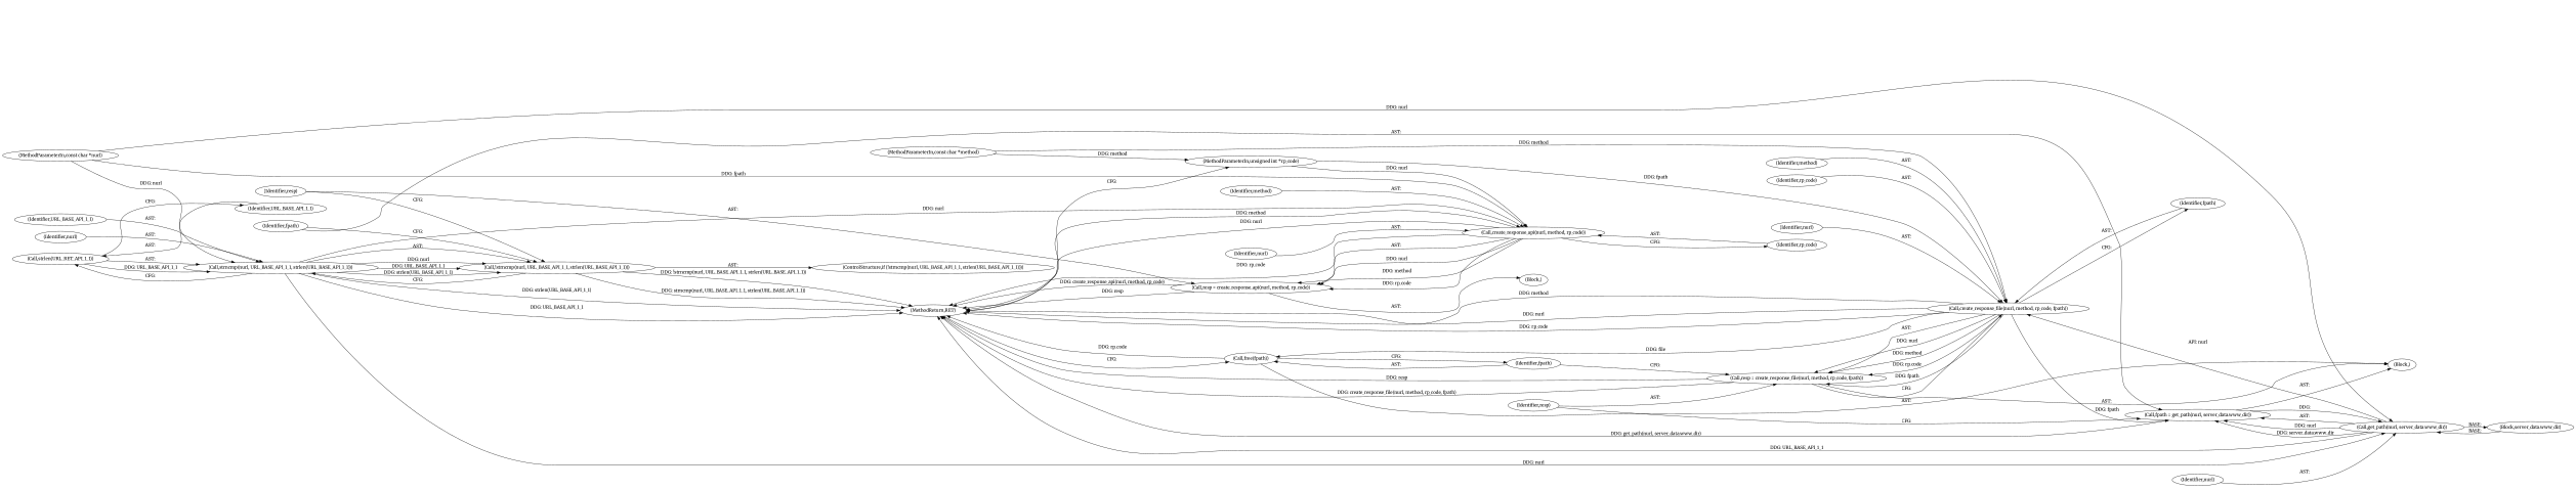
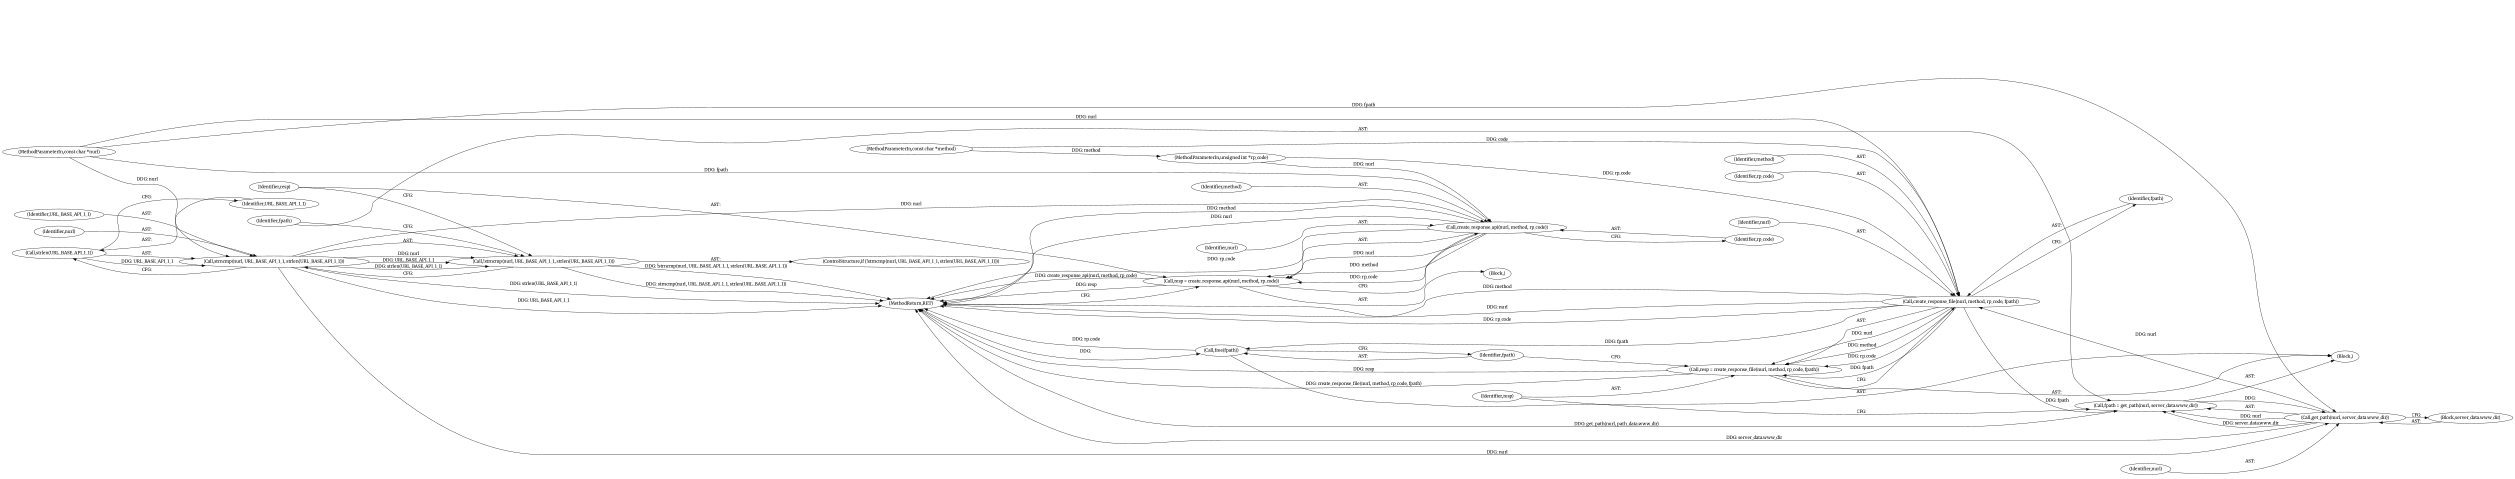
  digraph {
    fontname=Merriweather
    rankdir=LR
    node [fontname=Merriweather]
    edge [fontname=Merriweather]
-   n1 [label="(Call,strlen(URL_RET_API_1_1))"]
+   n1 [label="(Call,strlen(URL_BASE_API_1_1))"]
    n2 [label="(Call,strncmp(nurl, URL_BASE_API_1_1, strlen(URL_BASE_API_1_1)))"]
    n3 [label="(Identifier,URL_BASE_API_1_1)"]
    n4 [label="(Call,!strncmp(nurl, URL_BASE_API_1_1, strlen(URL_BASE_API_1_1)))"]
    n5 [label="(Call,create_response_api(nurl, method, rp_code))"]
    n6 [label="(Call,get_path(nurl, server_data.www_dir))"]
    n7 [label="(MethodReturn,RET)"]
    n8 [label="(ControlStructure,if (!strncmp(nurl, URL_BASE_API_1_1, strlen(URL_BASE_API_1_1))))"]
    n9 [label="(Call,resp = create_response_api(nurl, method, rp_code))"]
    n10 [label="(Identifier,rp_code)"]
    n11 [label="(Call,fpath = get_path(nurl, server_data.www_dir))"]
    n12 [label="(Call,create_response_file(nurl, method, rp_code, fpath))"]
    n13 [label="(Block,server_data.www_dir)"]
    n14 [label="(Call,free(fpath))"]
    n15 [label="(Block,)"]
    n16 [label="(Block,)"]
    n17 [label="(Call,resp = create_response_file(nurl, method, rp_code, fpath))"]
    n18 [label="(Identifier,fpath)"]
    n19 [label="(Identifier,fpath)"]
    n20 [label="(Identifier,fpath)"]
    n21 [label="(Identifier,resp)"]
    n22 [label="(MethodParameterIn,const char *nurl)"]
    n23 [label="(Identifier,method)"]
    n24 [label="(Identifier,nurl)"]
    n25 [label="(Identifier,resp)"]
    n26 [label="(Identifier,rp_code)"]
    n27 [label="(Identifier,nurl)"]
    n28 [label="(Identifier,URL_BASE_API_1_1)"]
    n29 [label="(Identifier,nurl)"]
    n30 [label="(Identifier,method)"]
    n31 [label="(MethodParameterIn,unsigned int *rp_code)"]
    n32 [label="(Identifier,nurl)"]
    n33 [label="(MethodParameterIn,const char *method)"]
    n1 -> n2 [label="AST: "]
    n1 -> n2 [label="DDG: URL_BASE_API_1_1"]
    n1 -> n3 [label="CFG: "]
    n2 -> n1 [label="CFG: "]
    n2 -> n4 [label="AST: "]
    n2 -> n4 [label="DDG: nurl"]
    n2 -> n4 [label="DDG: URL_BASE_API_1_1"]
    n2 -> n4 [label="DDG: strlen(URL_BASE_API_1_1)"]
    n2 -> n5 [label="DDG: nurl"]
    n2 -> n6 [label="DDG: nurl"]
    n2 -> n7 [label="DDG: strlen(URL_BASE_API_1_1)"]
    n2 -> n7 [label="DDG: URL_BASE_API_1_1"]
    n3 -> n1 [label="AST: "]
    n4 -> n2 [label="CFG: "]
    n4 -> n7 [label="DDG: !strncmp(nurl, URL_BASE_API_1_1, strlen(URL_BASE_API_1_1))"]
    n4 -> n7 [label="DDG: strncmp(nurl, URL_BASE_API_1_1, strlen(URL_BASE_API_1_1))"]
    n4 -> n8 [label="AST: "]
    n5 -> n7 [label="DDG: method"]
    n5 -> n7 [label="DDG: nurl"]
    n5 -> n7 [label="DDG: rp_code"]
    n5 -> n9 [label="AST: "]
    n5 -> n9 [label="DDG: nurl"]
    n5 -> n9 [label="DDG: method"]
    n5 -> n9 [label="DDG: rp_code"]
    n5 -> n10 [label="CFG: "]
-   n6 -> n7 [label="DDG: URL_BASE_API_1_1"]
+   n6 -> n7 [label="DDG: server_data.www_dir"]
    n6 -> n11 [label="AST: "]
    n6 -> n11 [label="DDG: nurl"]
    n6 -> n11 [label="DDG: server_data.www_dir"]
-   n6 -> n12 [label="API: nurl"]
-   n6 -> n13 [label="BASE: "]
-   n7 -> n31 [label="CFG: "]
-   n7 -> n14 [label="CFG: "]
+   n6 -> n12 [label="DDG: nurl"]
+   n6 -> n13 [label="CFG: "]
+   n7 -> n9 [label="CFG: "]
+   n7 -> n14 [label="DDG: "]
+   n9 -> n5 [label="CFG: "]
    n9 -> n7 [label="DDG: create_response_api(nurl, method, rp_code)"]
    n9 -> n7 [label="DDG: resp"]
    n9 -> n15 [label="AST: "]
    n10 -> n5 [label="AST: "]
    n11 -> n6 [label="DDG: "]
-   n11 -> n7 [label="DDG: get_path(nurl, server_data.www_dir)"]
+   n11 -> n7 [label="DDG: get_path(nurl, path_data.www_dir)"]
    n11 -> n16 [label="AST: "]
    n12 -> n7 [label="DDG: method"]
    n12 -> n7 [label="DDG: nurl"]
    n12 -> n7 [label="DDG: rp_code"]
    n12 -> n11 [label="DDG: fpath"]
-   n12 -> n14 [label="DDG: file"]
+   n12 -> n14 [label="DDG: fpath"]
    n12 -> n17 [label="AST: "]
    n12 -> n17 [label="DDG: nurl"]
    n12 -> n17 [label="DDG: method"]
    n12 -> n17 [label="DDG: rp_code"]
    n12 -> n17 [label="DDG: fpath"]
    n12 -> n18 [label="CFG: "]
-   n13 -> n6 [label="BASE: "]
+   n13 -> n6 [label="AST: "]
    n14 -> n7 [label="DDG: rp_code"]
    n14 -> n16 [label="AST: "]
    n14 -> n19 [label="CFG: "]
    n17 -> n7 [label="DDG: resp"]
    n17 -> n7 [label="DDG: create_response_file(nurl, method, rp_code, fpath)"]
    n17 -> n12 [label="CFG: "]
    n17 -> n16 [label="AST: "]
    n18 -> n12 [label="AST: "]
    n19 -> n14 [label="AST: "]
    n19 -> n17 [label="CFG: "]
    n20 -> n4 [label="CFG: "]
    n20 -> n11 [label="AST: "]
    n21 -> n11 [label="CFG: "]
    n21 -> n17 [label="AST: "]
    n22 -> n2 [label="DDG: nurl"]
    n22 -> n5 [label="DDG: fpath"]
-   n22 -> n6 [label="DDG: nurl"]
+   n22 -> n6 [label="DDG: fpath"]
+   n22 -> n12 [label="DDG: nurl"]
    n23 -> n12 [label="AST: "]
    n24 -> n5 [label="AST: "]
    n25 -> n4 [label="CFG: "]
    n25 -> n9 [label="AST: "]
    n26 -> n12 [label="AST: "]
    n27 -> n12 [label="AST: "]
    n28 -> n2 [label="AST: "]
    n29 -> n2 [label="AST: "]
    n30 -> n5 [label="AST: "]
    n31 -> n5 [label="DDG: nurl"]
-   n31 -> n12 [label="DDG: fpath"]
+   n31 -> n12 [label="DDG: rp_code"]
    n32 -> n6 [label="AST: "]
-   n33 -> n12 [label="DDG: method"]
+   n33 -> n12 [label="DDG: code"]
    n33 -> n31 [label="DDG: method"]
  }
